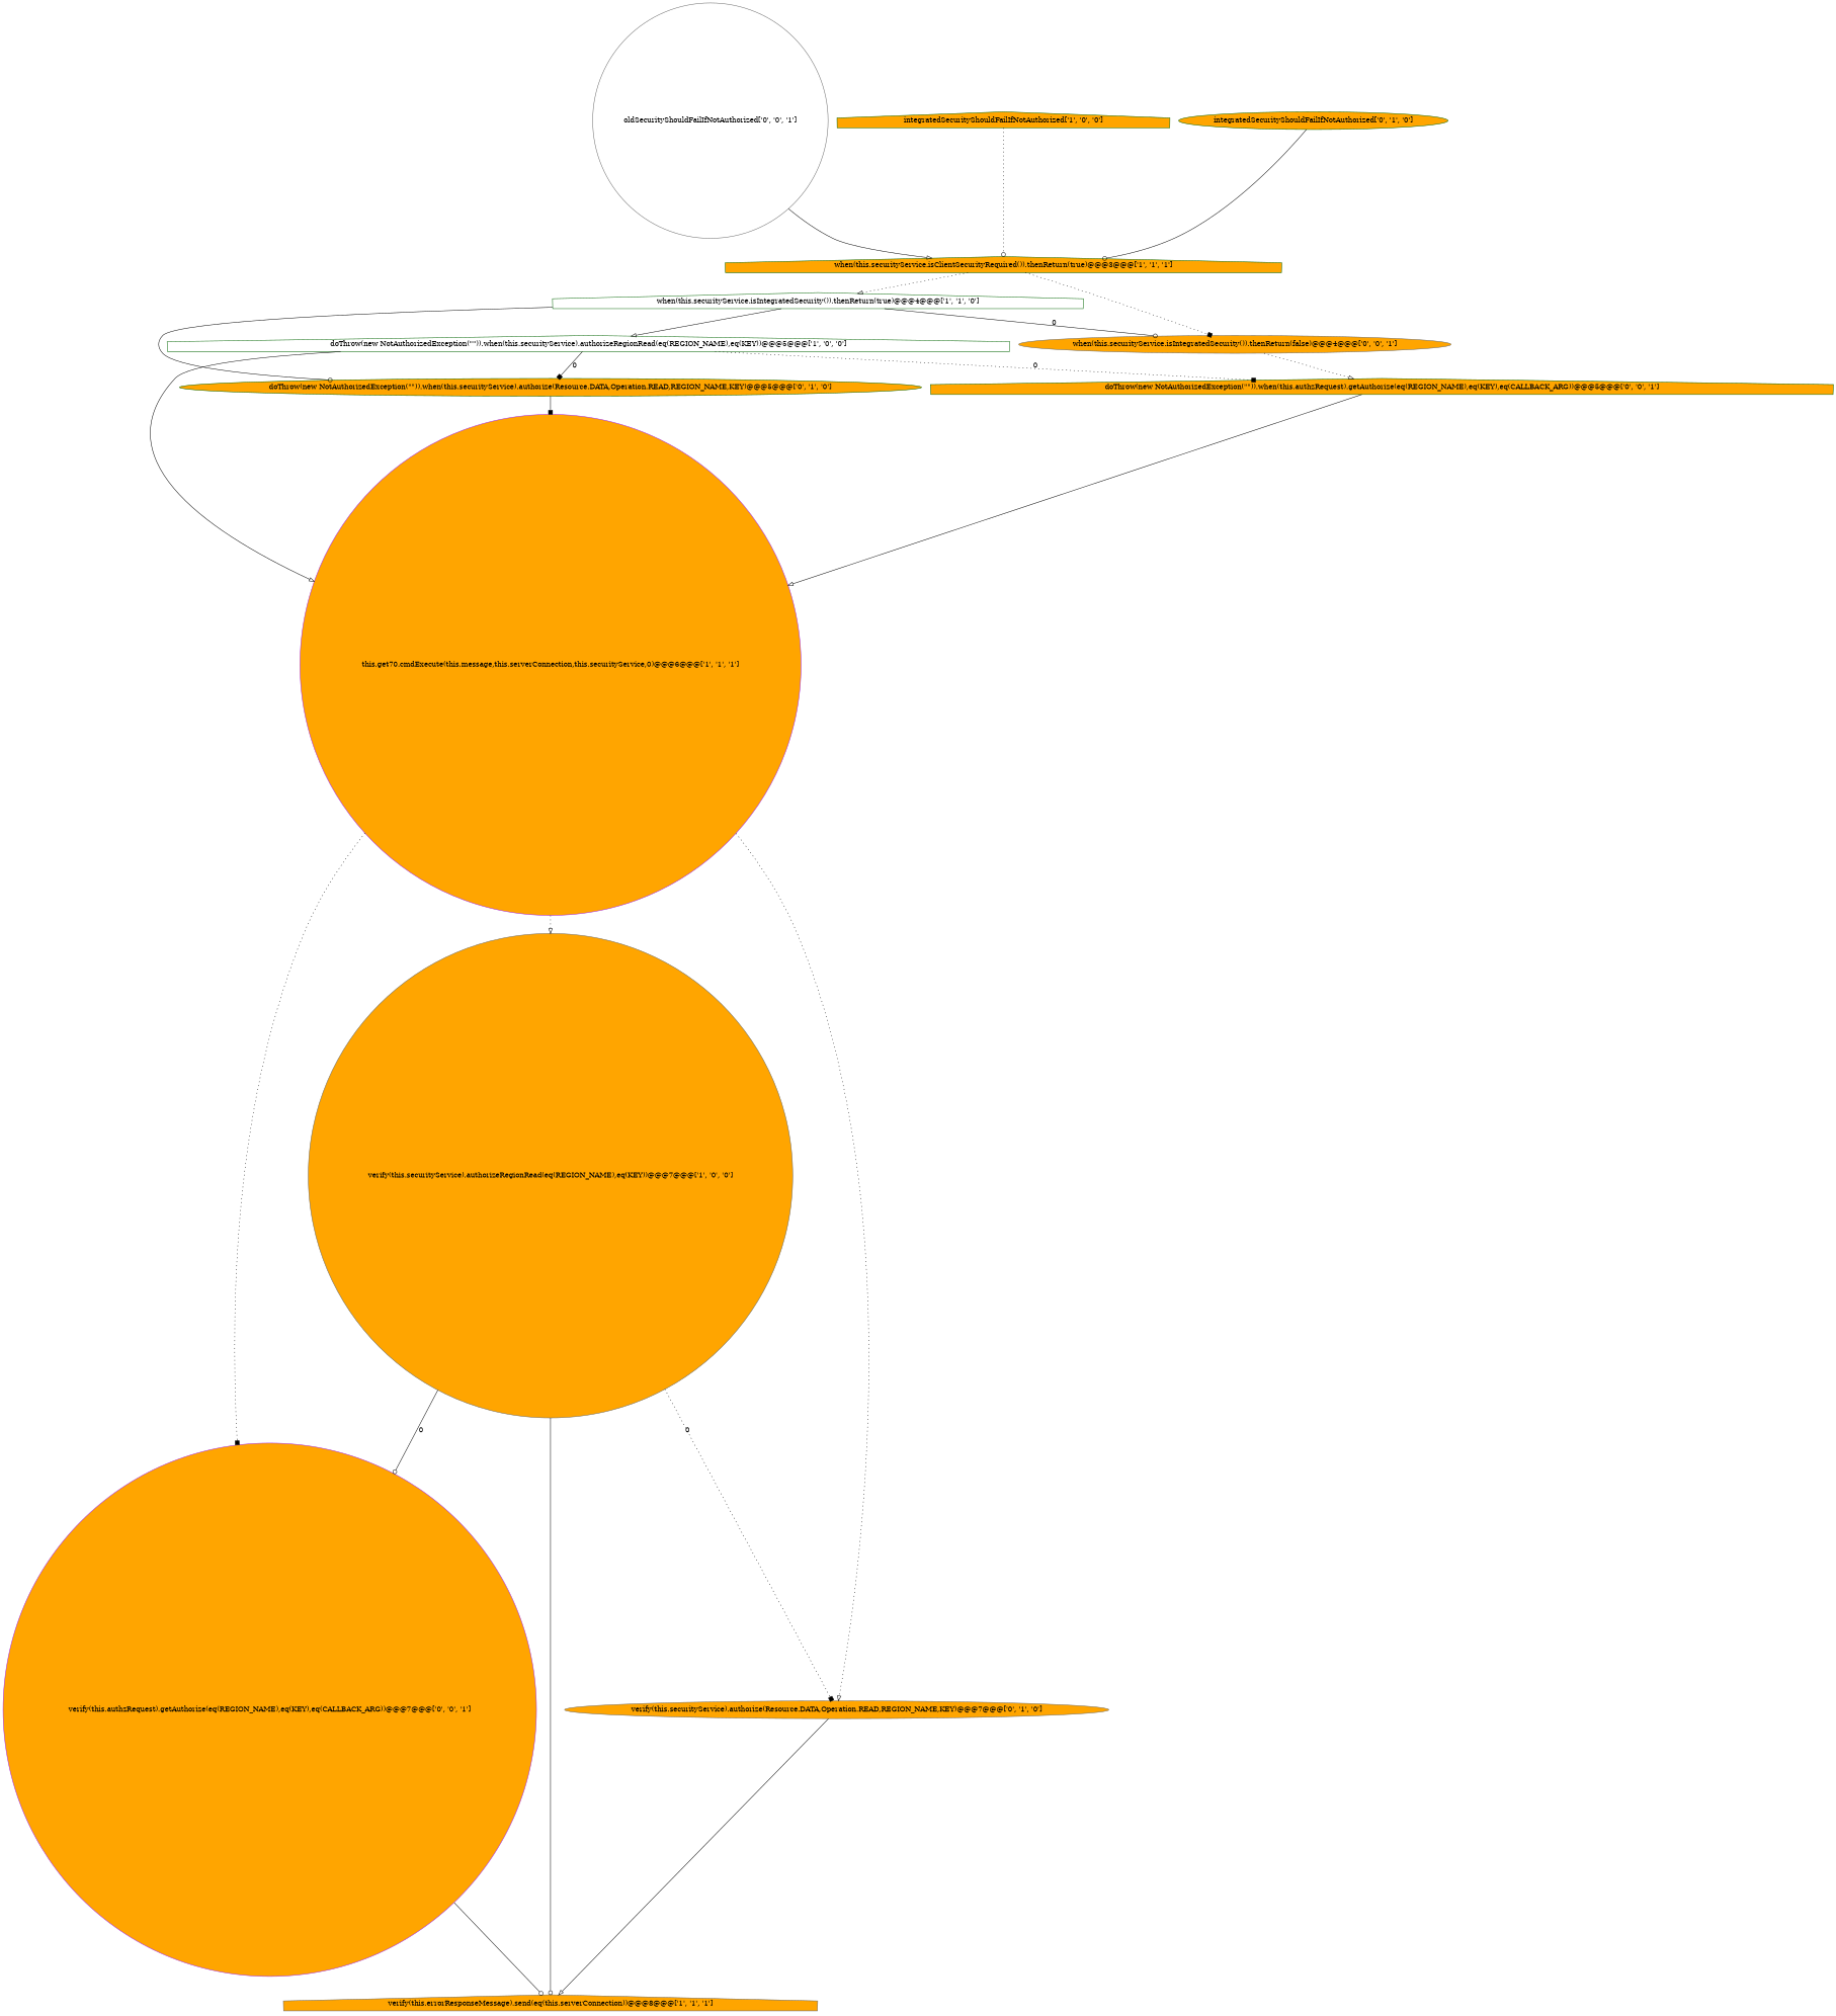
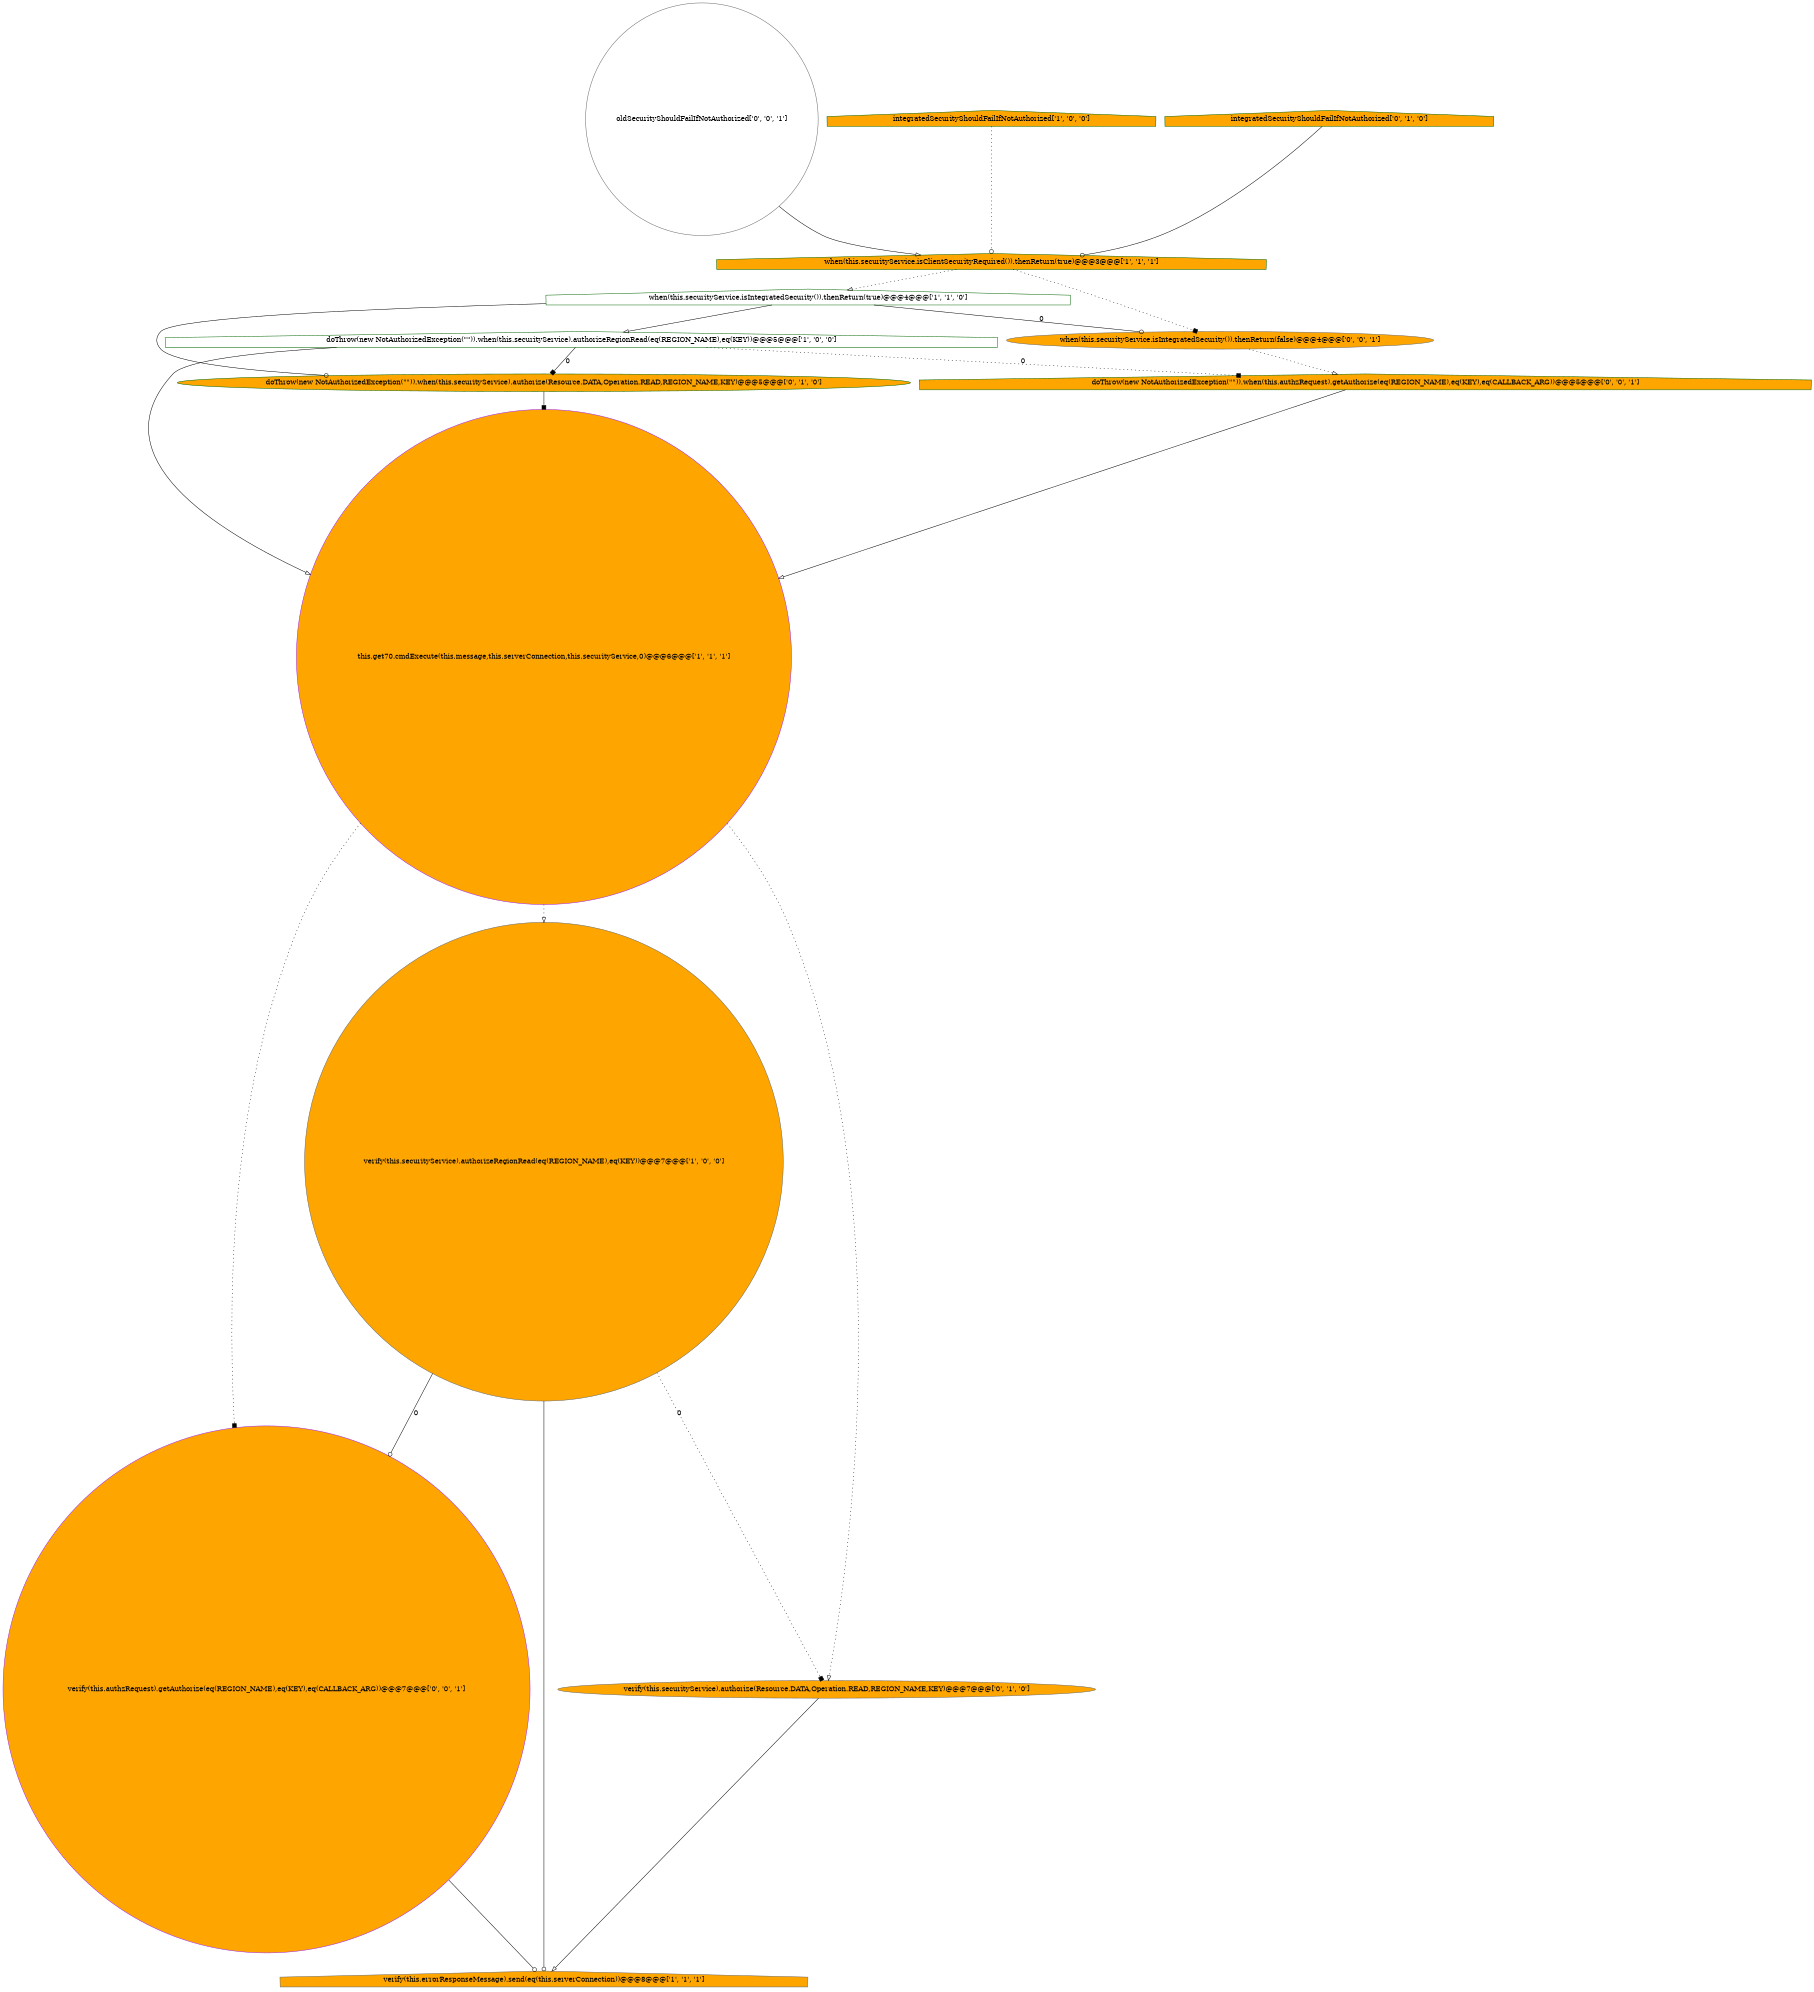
  digraph {
    node [fillcolor=orange shape=house style=filled color=darkgreen]
    edge [style=solid arrowhead=onormal]
    n1 [fillcolor=white label="oldSecurityShouldFailIfNotAuthorized['0', '0', '1']" shape=circle color=gray40]
    n2 [label="when(this.securityService.isClientSecurityRequired()).thenReturn(true)@@@3@@@['1', '1', '1']"]
    n3 [label="doThrow(new NotAuthorizedException(\"\")).when(this.authzRequest).getAuthorize(eq(REGION_NAME),eq(KEY),eq(CALLBACK_ARG))@@@5@@@['0', '0', '1']"]
    n4 [label="this.get70.cmdExecute(this.message,this.serverConnection,this.securityService,0)@@@6@@@['1', '1', '1']" shape=circle color=purple]
    n5 [label="integratedSecurityShouldFailIfNotAuthorized['1', '0', '0']"]
    n6 [label="when(this.securityService.isIntegratedSecurity()).thenReturn(false)@@@4@@@['0', '0', '1']" shape=ellipse color=gray40]
    n7 [fillcolor=white label="when(this.securityService.isIntegratedSecurity()).thenReturn(true)@@@4@@@['1', '1', '0']"]
    n8 [label="verify(this.securityService).authorizeRegionRead(eq(REGION_NAME),eq(KEY))@@@7@@@['1', '0', '0']" shape=circle color=gray40]
    n9 [label="verify(this.securityService).authorize(Resource.DATA,Operation.READ,REGION_NAME,KEY)@@@7@@@['0', '1', '0']" shape=ellipse color=gray40]
    n10 [label="verify(this.authzRequest).getAuthorize(eq(REGION_NAME),eq(KEY),eq(CALLBACK_ARG))@@@7@@@['0', '0', '1']" shape=circle color=purple]
    n11 [label="verify(this.errorResponseMessage).send(eq(this.serverConnection))@@@8@@@['1', '1', '1']" color=gray40]
    n12 [fillcolor=white label="doThrow(new NotAuthorizedException(\"\")).when(this.securityService).authorizeRegionRead(eq(REGION_NAME),eq(KEY))@@@5@@@['1', '0', '0']"]
    n13 [label="doThrow(new NotAuthorizedException(\"\")).when(this.securityService).authorize(Resource.DATA,Operation.READ,REGION_NAME,KEY)@@@5@@@['0', '1', '0']" shape=ellipse]
-   n14 [label="integratedSecurityShouldFailIfNotAuthorized['0', '1', '0']" shape=ellipse]
+   n14 [label="integratedSecurityShouldFailIfNotAuthorized['0', '1', '0']"]
    n1 -> n2
    n2 -> n6 [style=dotted arrowhead=box]
    n2 -> n7 [style=dotted]
    n3 -> n4
    n4 -> n8 [style=dotted]
    n4 -> n9 [style=dotted]
    n4 -> n10 [style=dotted arrowhead=box]
    n5 -> n2 [style=dotted arrowhead=odot]
    n6 -> n3 [style=dotted]
    n7 -> n6 [label=0 arrowhead=odot]
    n7 -> n12
    n7 -> n13 [arrowhead=odot]
    n8 -> n9 [label=0 style=dotted arrowhead=box]
    n8 -> n10 [label=0 arrowhead=odot]
    n8 -> n11 [arrowhead=odot]
    n9 -> n11
    n10 -> n11 [arrowhead=odot]
    n12 -> n3 [label=0 style=dotted arrowhead=box]
    n12 -> n4
    n12 -> n13 [label=0 arrowhead=box]
    n13 -> n4 [arrowhead=box]
    n14 -> n2 [arrowhead=odot]
  }
